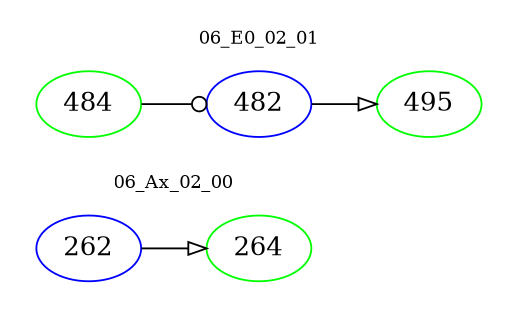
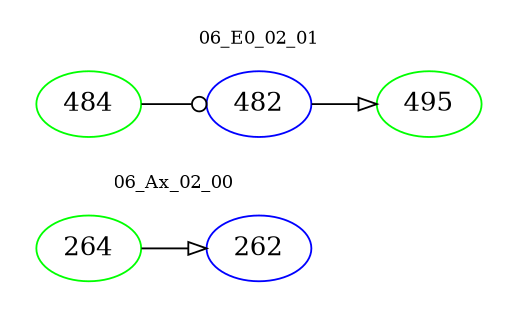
  digraph {
    rankdir=LR
    node [color=green]
    edge [arrowhead=onormal color=black]
    n1 [label=264]
    n2 [color=blue label=262]
    n3 [label=484]
    n4 [color=blue label=482]
    n5 [label=495]
    subgraph cluster_1 {
      color=white
      fontsize=10
      label="06_Ax_02_00"
      n1
      n2
    }
    subgraph cluster_2 {
      color=white
      fontsize=10
      label="06_E0_02_01"
      n3
      n4
      n5
    }
-   n2 -> n1
+   n1 -> n2
    n3 -> n4 [arrowhead=odot]
    n4 -> n5
  }
